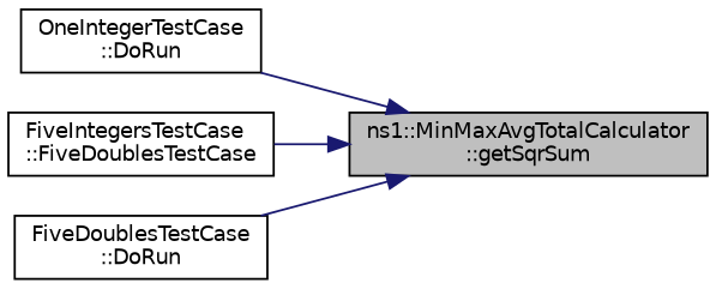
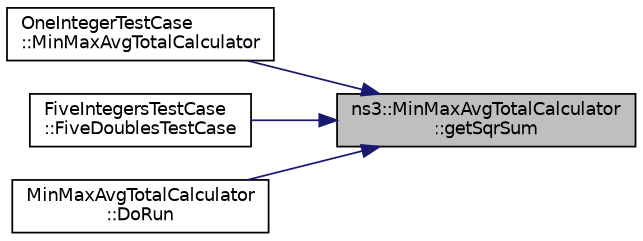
  digraph {
    rankdir=RL
    node [color=black fillcolor=white fontname=Helvetica fontsize=10 shape=record style=filled]
    edge [color=midnightblue dir=back fontname=Helvetica fontsize=10 labelfontname=Helvetica labelfontsize=10 style=solid]
-   n1 [fillcolor=grey75 fontcolor=black height=0.2 label="ns1::MinMaxAvgTotalCalculator\l::getSqrSum" width=0.4]
-   n2 [height=0.2 label="OneIntegerTestCase\l::DoRun" width=0.4]
+   n1 [fillcolor=grey75 fontcolor=black height=0.2 label="ns3::MinMaxAvgTotalCalculator\l::getSqrSum" width=0.4]
+   n2 [height=0.2 label="OneIntegerTestCase\l::MinMaxAvgTotalCalculator" width=0.4]
    n3 [height=0.2 label="FiveIntegersTestCase\l::FiveDoublesTestCase" width=0.4]
-   n4 [height=0.2 label="FiveDoublesTestCase\l::DoRun" width=0.4]
+   n4 [height=0.2 label="MinMaxAvgTotalCalculator\l::DoRun" width=0.4]
    n1 -> n2
    n1 -> n3
    n1 -> n4
  }
